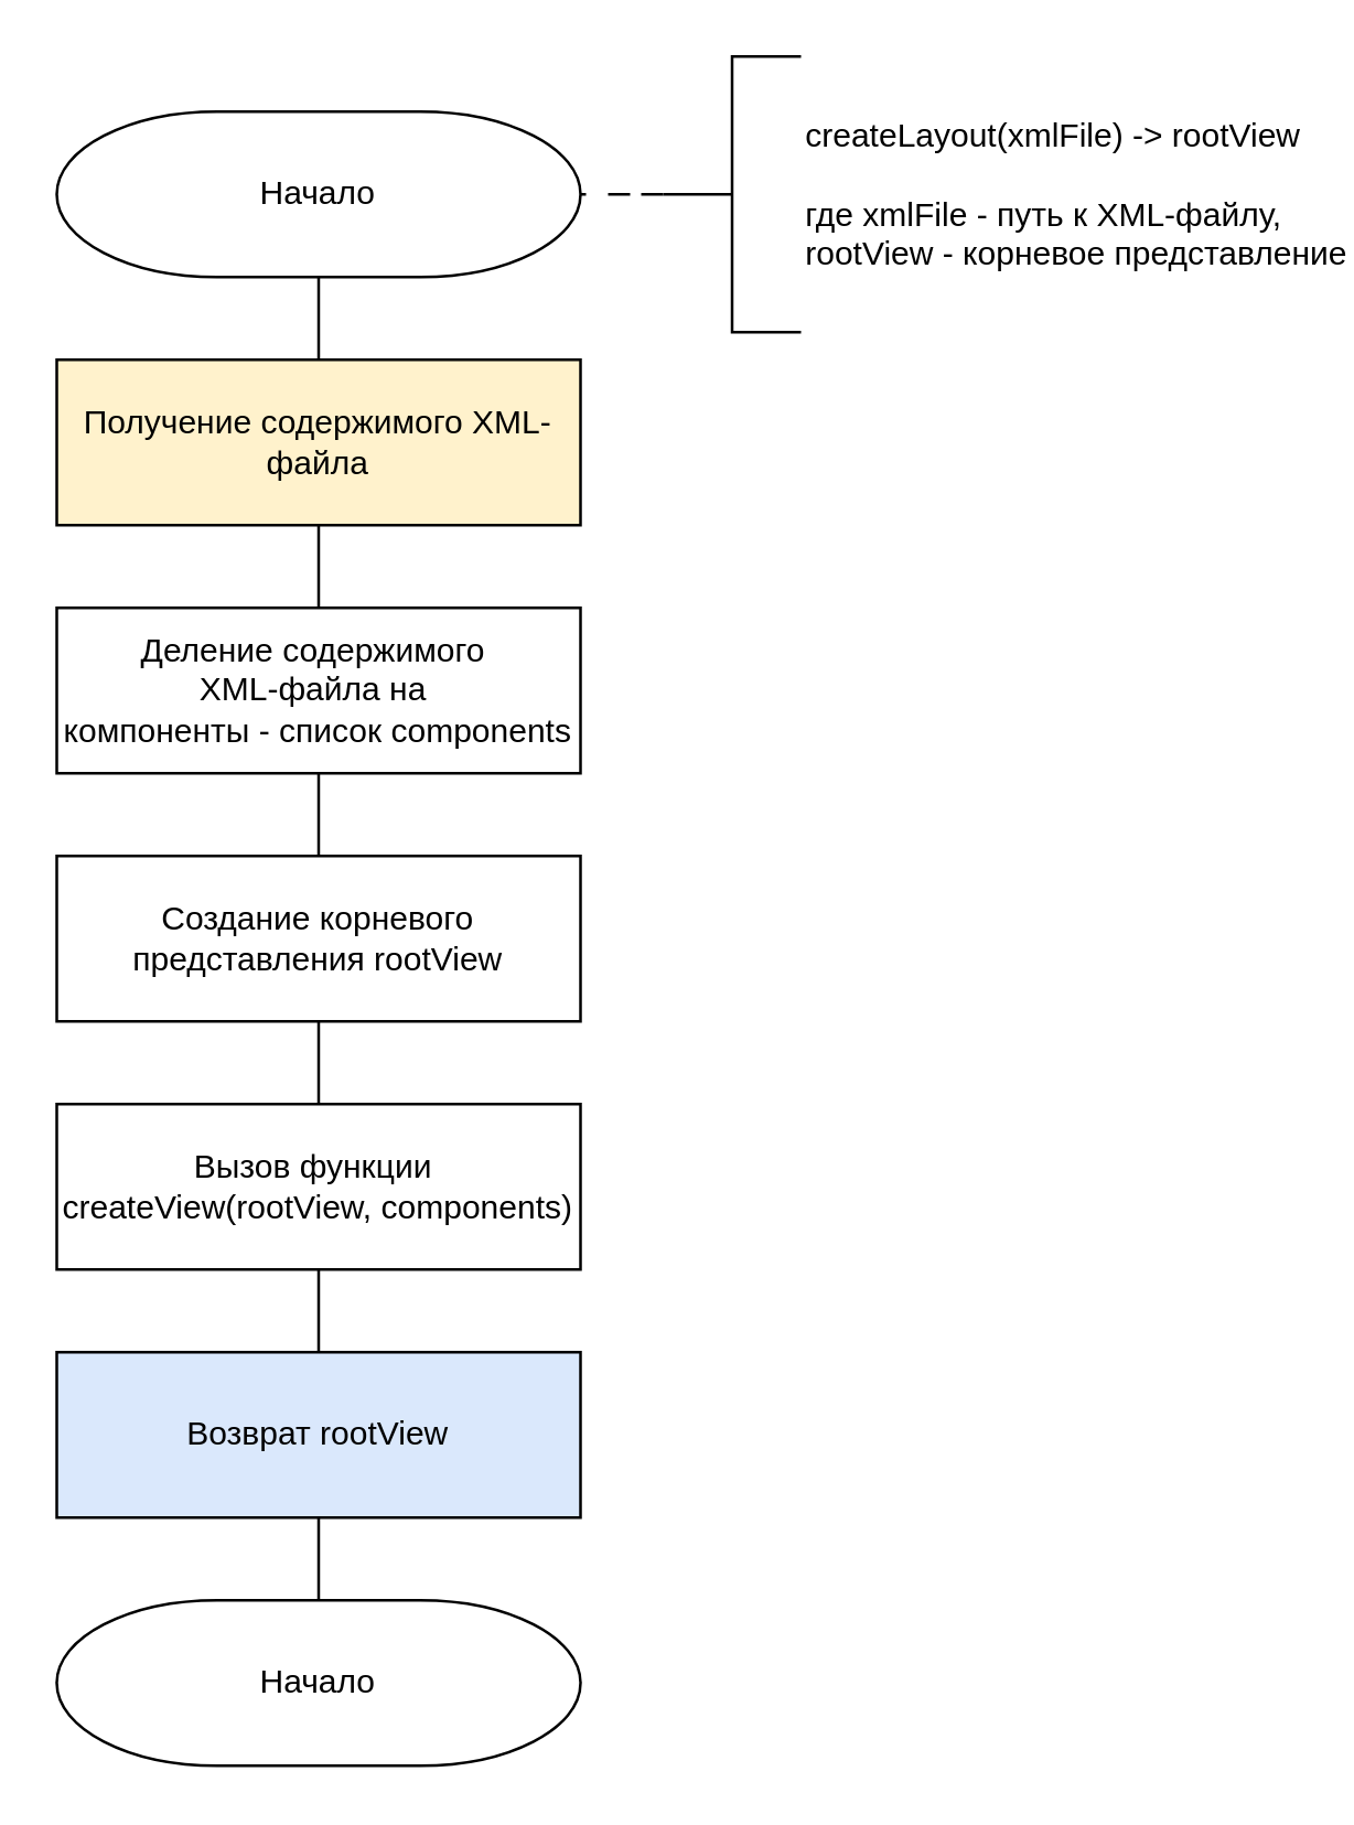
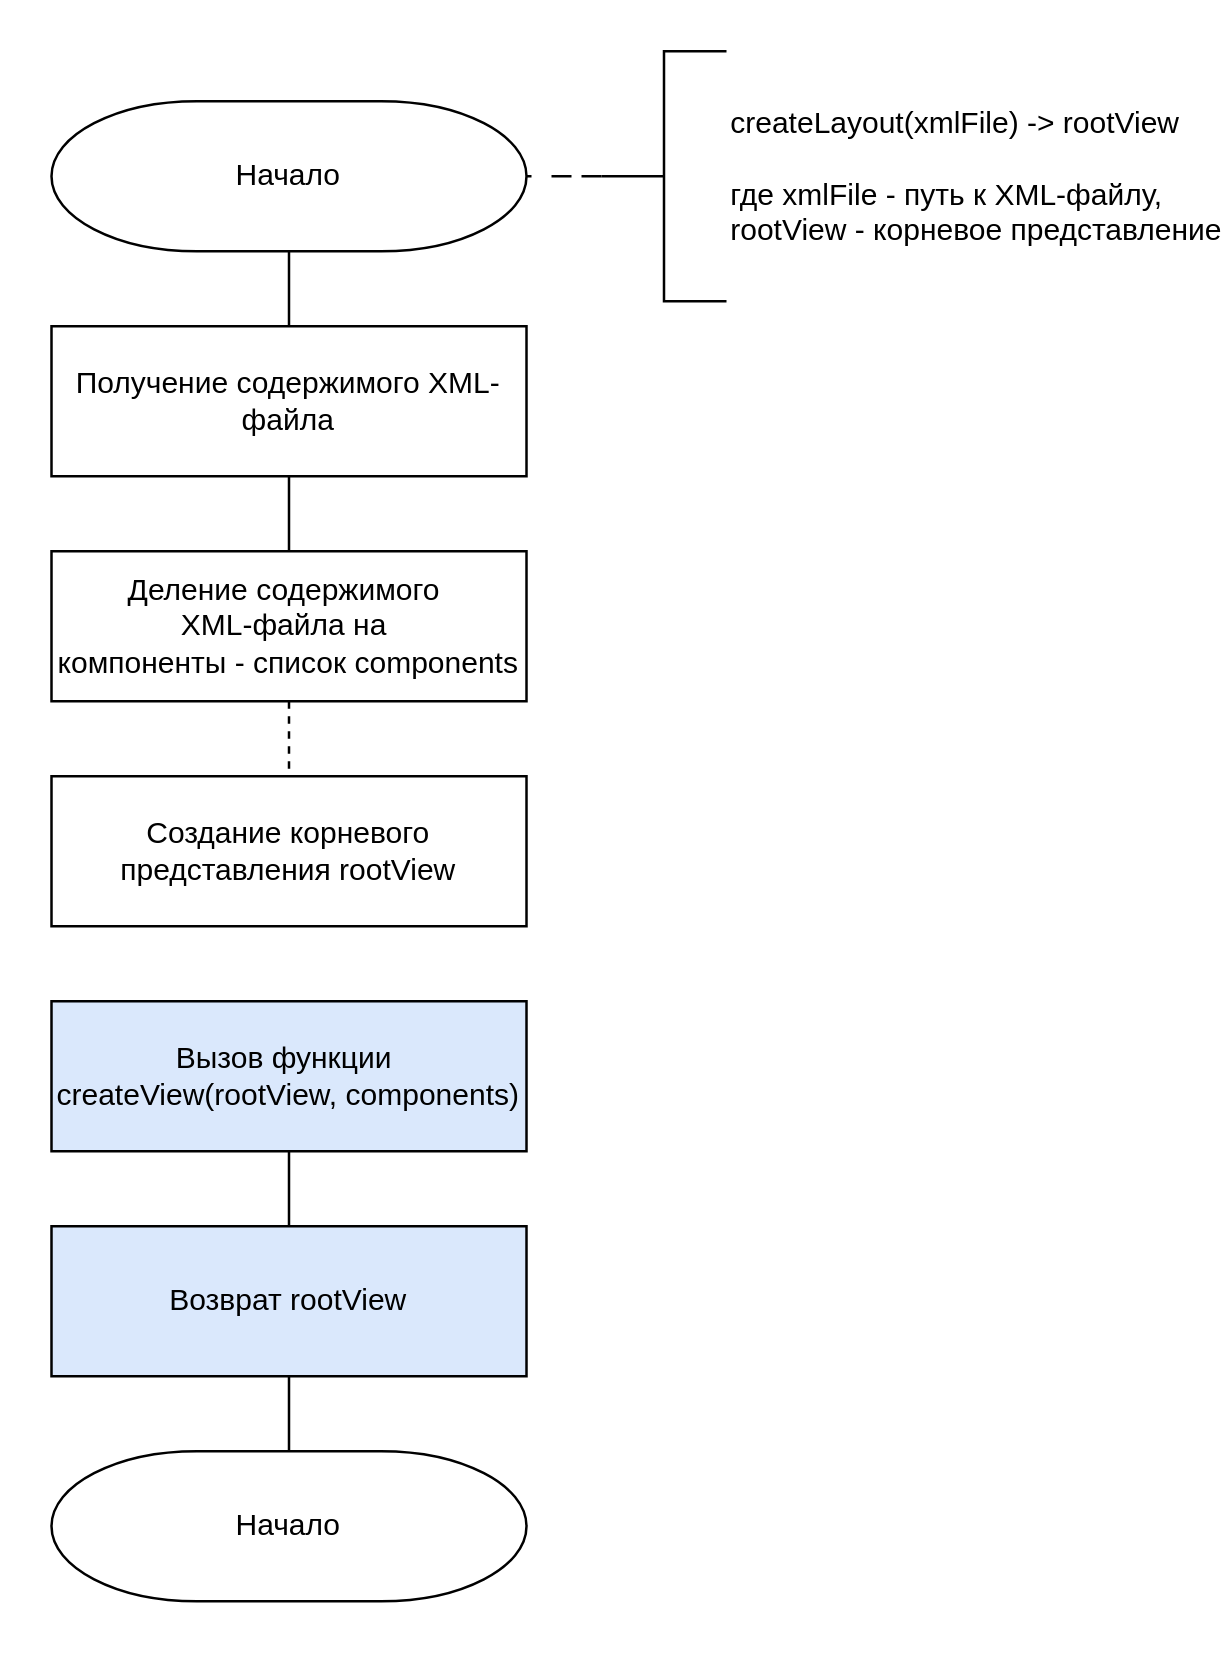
  <mxCell id="0" />
  <mxCell id="1" parent="0" />
  <mxCell id="2" style="edgeStyle=orthogonalEdgeStyle;rounded=0;orthogonalLoop=1;jettySize=auto;html=1;exitX=0.5;exitY=1;exitDx=0;exitDy=0;exitPerimeter=0;entryX=0.5;entryY=0;entryDx=0;entryDy=0;endArrow=none;endFill=0;" edge="1" parent="1" source="3" target="5"><mxGeometry relative="1" as="geometry" /></mxCell>
  <mxCell id="3" value="Начало" style="strokeWidth=1;html=1;shape=mxgraph.flowchart.terminator;whiteSpace=wrap;rounded=0;" vertex="1" parent="1"><mxGeometry x="20" y="40" width="190" height="60" as="geometry" /></mxCell>
  <mxCell id="4" style="edgeStyle=orthogonalEdgeStyle;rounded=0;orthogonalLoop=1;jettySize=auto;html=1;exitX=0.5;exitY=1;exitDx=0;exitDy=0;endArrow=none;endFill=0;" edge="1" parent="1" source="5" target="9"><mxGeometry relative="1" as="geometry" /></mxCell>
- <mxCell id="5" value="Получение содержимого XML-файла" style="rounded=0;whiteSpace=wrap;html=1;fillColor=#fff2cc;" vertex="1" parent="1"><mxGeometry x="20" y="130" width="190" height="60" as="geometry" /></mxCell>
+ <mxCell id="5" value="Получение содержимого XML-файла" style="rounded=0;whiteSpace=wrap;html=1;" vertex="1" parent="1"><mxGeometry x="20" y="130" width="190" height="60" as="geometry" /></mxCell>
  <mxCell id="6" value="createLayout(xmlFile) -&amp;gt; rootView&lt;div&gt;&lt;br&gt;&lt;/div&gt;&lt;div&gt;где xmlFile - путь к XML-файлу,&lt;/div&gt;&lt;div&gt;rootView - корневое представление&lt;/div&gt;" style="strokeWidth=1;html=1;shape=mxgraph.flowchart.annotation_2;align=left;labelPosition=right;pointerEvents=1;rounded=0;" vertex="1" parent="1"><mxGeometry x="240" y="20" width="50" height="100" as="geometry" /></mxCell>
  <mxCell id="7" style="edgeStyle=orthogonalEdgeStyle;rounded=0;orthogonalLoop=1;jettySize=auto;html=1;entryX=1;entryY=0.5;entryDx=0;entryDy=0;entryPerimeter=0;endArrow=none;endFill=0;dashed=1;dashPattern=8 8;" edge="1" parent="1" source="6" target="3"><mxGeometry relative="1" as="geometry" /></mxCell>
- <mxCell id="8" style="edgeStyle=orthogonalEdgeStyle;rounded=0;orthogonalLoop=1;jettySize=auto;html=1;exitX=0.5;exitY=1;exitDx=0;exitDy=0;entryX=0.5;entryY=0;entryDx=0;entryDy=0;endArrow=none;endFill=0;" edge="1" parent="1" source="9" target="11"><mxGeometry relative="1" as="geometry" /></mxCell>
+ <mxCell id="8" style="edgeStyle=orthogonalEdgeStyle;rounded=0;orthogonalLoop=1;jettySize=auto;html=1;exitX=0.5;exitY=1;exitDx=0;exitDy=0;entryX=0.5;entryY=0;entryDx=0;entryDy=0;endArrow=none;endFill=0;dashed=1;" edge="1" parent="1" source="9" target="11"><mxGeometry relative="1" as="geometry" /></mxCell>
  <mxCell id="9" value="Деление содержимого&amp;nbsp;&lt;div&gt;XML-файла на&amp;nbsp;&lt;/div&gt;&lt;div&gt;компоненты - список components&lt;/div&gt;" style="rounded=0;whiteSpace=wrap;html=1;" vertex="1" parent="1"><mxGeometry x="20" y="220" width="190" height="60" as="geometry" /></mxCell>
- <mxCell id="10" style="edgeStyle=orthogonalEdgeStyle;orthogonalLoop=1;jettySize=auto;html=1;exitX=0.5;exitY=1;exitDx=0;exitDy=0;entryX=0.5;entryY=0;entryDx=0;entryDy=0;endArrow=none;endFill=0;" edge="1" parent="1" source="11" target="13"><mxGeometry relative="1" as="geometry" /></mxCell>
  <mxCell id="11" value="Создание корневого представления rootView" style="rounded=0;whiteSpace=wrap;html=1;" vertex="1" parent="1"><mxGeometry x="20" y="310" width="190" height="60" as="geometry" /></mxCell>
  <mxCell id="12" value="Начало" style="strokeWidth=1;html=1;shape=mxgraph.flowchart.terminator;whiteSpace=wrap;rounded=0;" vertex="1" parent="1"><mxGeometry x="20" y="580" width="190" height="60" as="geometry" /></mxCell>
- <mxCell id="13" value="Вызов функции&amp;nbsp;&lt;div&gt;&lt;span style=&quot;text-align: left; white-space: nowrap;&quot;&gt;createView(&lt;/span&gt;rootView, components)&lt;/div&gt;" style="rounded=0;whiteSpace=wrap;html=1;" vertex="1" parent="1"><mxGeometry x="20" y="400" width="190" height="60" as="geometry" /></mxCell>
+ <mxCell id="13" value="Вызов функции&amp;nbsp;&lt;div&gt;&lt;span style=&quot;text-align: left; white-space: nowrap;&quot;&gt;createView(&lt;/span&gt;rootView, components)&lt;/div&gt;" style="rounded=0;whiteSpace=wrap;html=1;fillColor=#dae8fc;" vertex="1" parent="1"><mxGeometry x="20" y="400" width="190" height="60" as="geometry" /></mxCell>
  <mxCell id="14" style="edgeStyle=orthogonalEdgeStyle;orthogonalLoop=1;jettySize=auto;html=1;exitX=0.5;exitY=1;exitDx=0;exitDy=0;entryX=0.5;entryY=0;entryDx=0;entryDy=0;entryPerimeter=0;endArrow=none;endFill=0;" edge="1" parent="1" source="13" target="12"><mxGeometry relative="1" as="geometry" /></mxCell>
  <mxCell id="15" value="Возврат rootView" style="rounded=0;whiteSpace=wrap;html=1;fillColor=#dae8fc;" vertex="1" parent="1"><mxGeometry x="20" y="490" width="190" height="60" as="geometry" /></mxCell>
